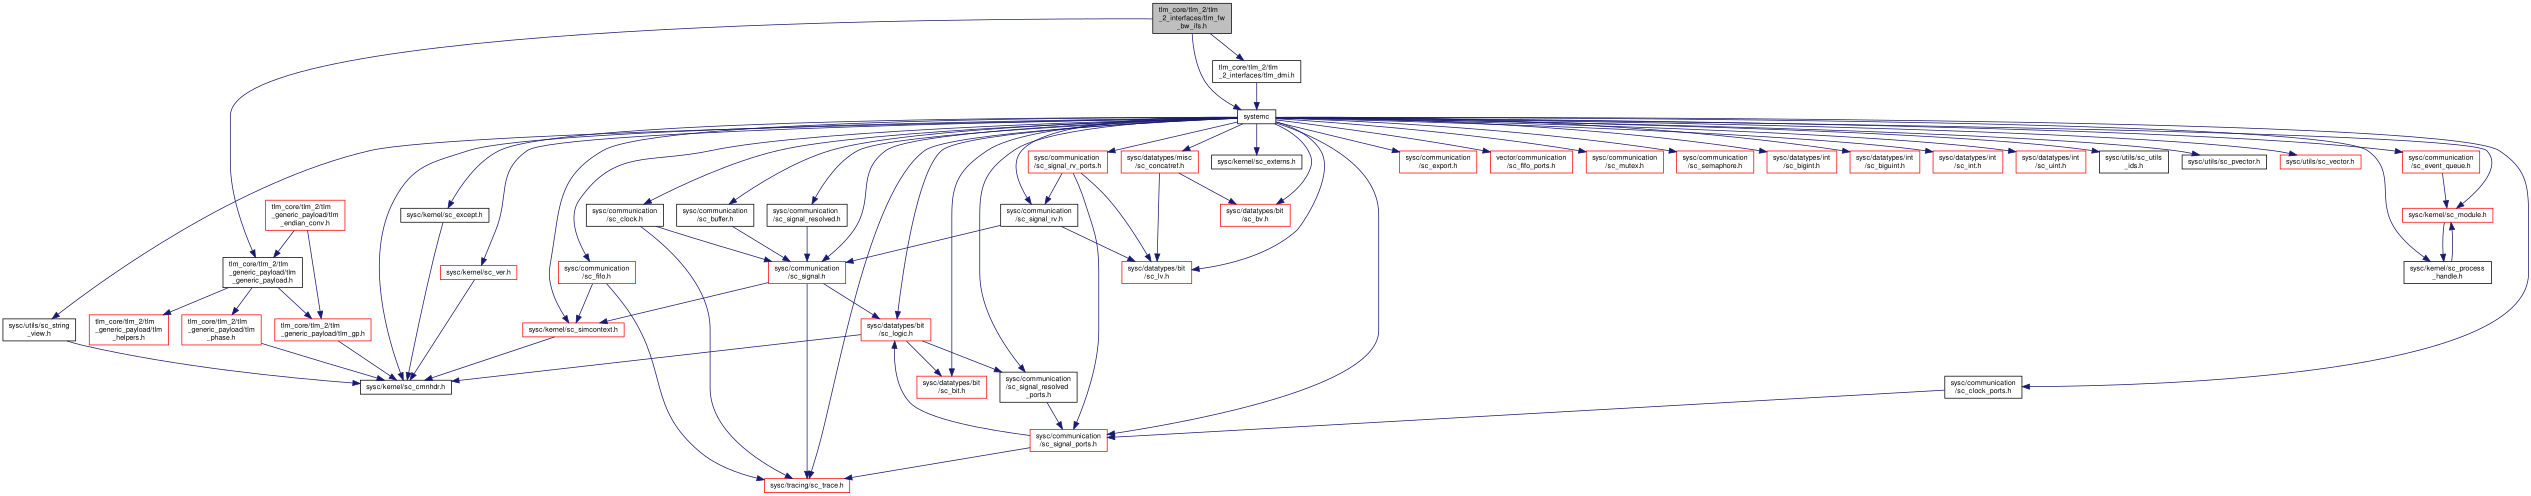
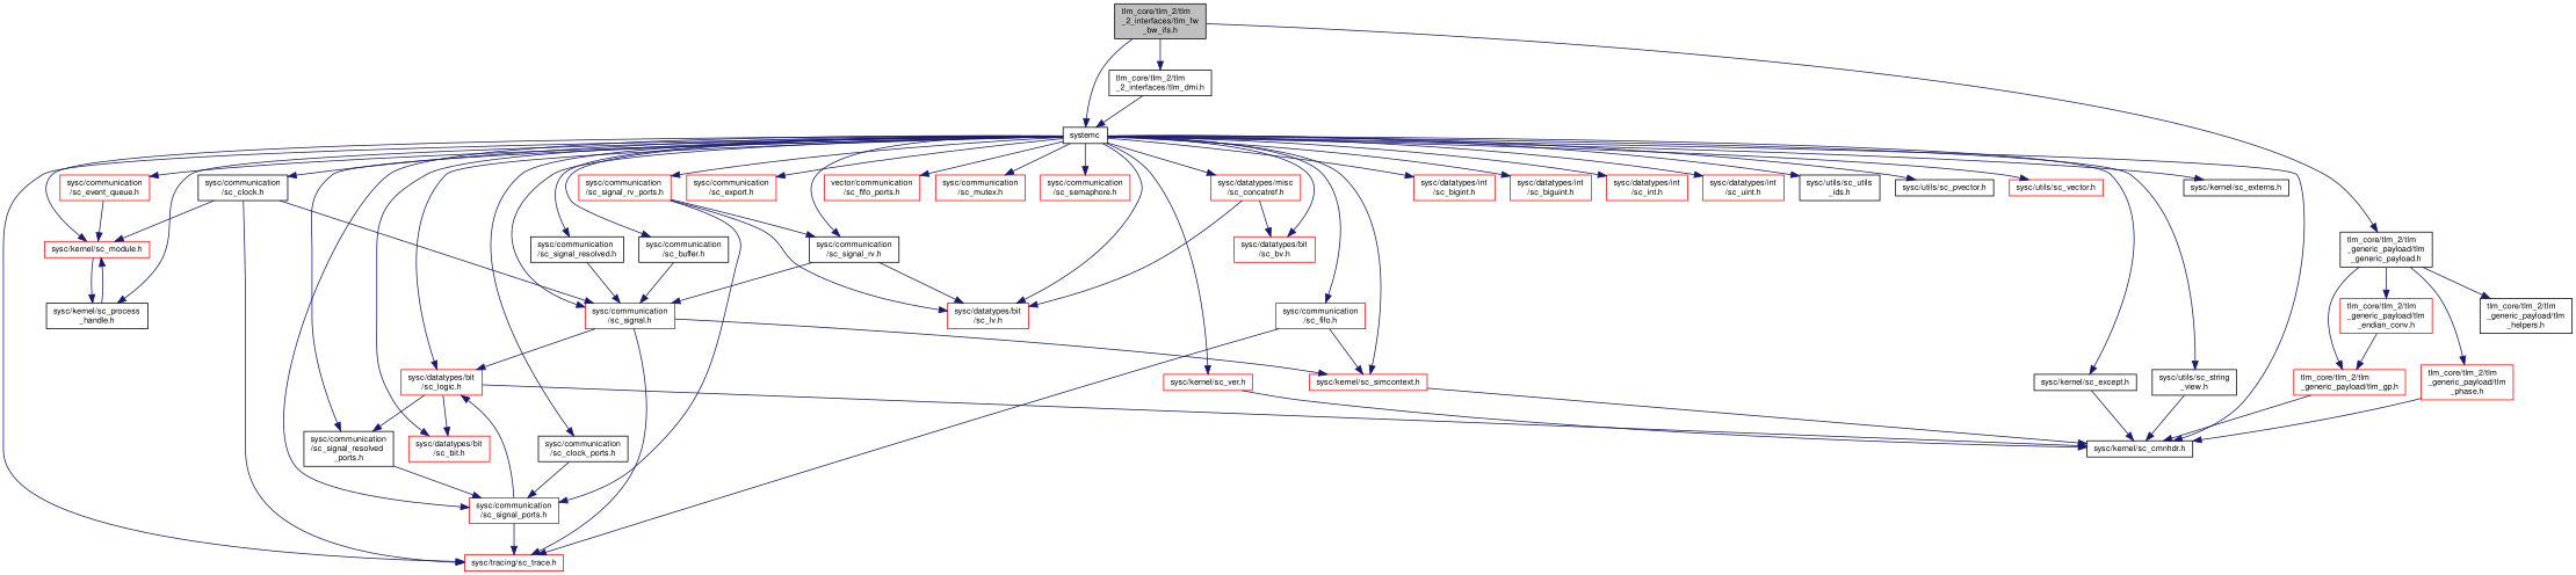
  digraph {
    node [color=red fillcolor=white fontname=FreeSans fontsize=10 shape=record style=filled]
    edge [color=midnightblue fontname=FreeSans fontsize=10 labelfontname=FreeSans labelfontsize=10 style=solid]
    n1 [color=black fillcolor=grey75 fontcolor=black height=0.2 label="tlm_core/tlm_2/tlm\l_2_interfaces/tlm_fw\l_bw_ifs.h" width=0.4]
    n2 [color=black height=0.2 label=systemc width=0.4]
    n3 [color=black height=0.2 label="tlm_core/tlm_2/tlm\l_generic_payload/tlm\l_generic_payload.h" width=0.4]
    n4 [color=black height=0.2 label="tlm_core/tlm_2/tlm\l_2_interfaces/tlm_dmi.h" width=0.4]
    n5 [color=black height=0.2 label="sysc/kernel/sc_cmnhdr.h" width=0.4]
    n6 [color=black height=0.2 label="sysc/kernel/sc_externs.h" width=0.4]
    n7 [color=black height=0.2 label="sysc/kernel/sc_except.h" width=0.4]
    n8 [height=0.2 label="sysc/kernel/sc_module.h" width=0.4]
    n9 [color=black height=0.2 label="sysc/kernel/sc_process\l_handle.h" width=0.4]
    n10 [height=0.2 label="sysc/kernel/sc_simcontext.h" width=0.4]
    n11 [height=0.2 label="sysc/kernel/sc_ver.h" width=0.4]
    n12 [color=black height=0.2 label="sysc/communication\l/sc_buffer.h" width=0.4]
    n13 [height=0.2 label="sysc/communication\l/sc_signal.h" width=0.4]
    n14 [height=0.2 label="sysc/datatypes/bit\l/sc_logic.h" width=0.4]
    n15 [height=0.2 label="sysc/datatypes/bit\l/sc_bit.h" width=0.4]
    n16 [height=0.2 label="sysc/tracing/sc_trace.h" width=0.4]
    n17 [color=black height=0.2 label="sysc/communication\l/sc_clock.h" width=0.4]
    n18 [color=black height=0.2 label="sysc/communication\l/sc_clock_ports.h" width=0.4]
    n19 [height=0.2 label="sysc/communication\l/sc_signal_ports.h" width=0.4]
    n20 [height=0.2 label="sysc/communication\l/sc_event_queue.h" width=0.4]
    n21 [height=0.2 label="sysc/communication\l/sc_export.h" width=0.4]
    n22 [height=0.2 label="sysc/communication\l/sc_fifo.h" width=0.4]
    n23 [height=0.2 label="vector/communication\l/sc_fifo_ports.h" width=0.4]
    n24 [height=0.2 label="sysc/communication\l/sc_mutex.h" width=0.4]
    n25 [height=0.2 label="sysc/communication\l/sc_semaphore.h" width=0.4]
    n26 [color=black height=0.2 label="sysc/communication\l/sc_signal_resolved.h" width=0.4]
    n27 [color=black height=0.2 label="sysc/communication\l/sc_signal_resolved\l_ports.h" width=0.4]
    n28 [color=black height=0.2 label="sysc/communication\l/sc_signal_rv.h" width=0.4]
    n29 [height=0.2 label="sysc/datatypes/bit\l/sc_lv.h" width=0.4]
    n30 [height=0.2 label="sysc/communication\l/sc_signal_rv_ports.h" width=0.4]
    n31 [height=0.2 label="sysc/datatypes/bit\l/sc_bv.h" width=0.4]
    n32 [height=0.2 label="sysc/datatypes/int\l/sc_bigint.h" width=0.4]
    n33 [height=0.2 label="sysc/datatypes/int\l/sc_biguint.h" width=0.4]
    n34 [height=0.2 label="sysc/datatypes/int\l/sc_int.h" width=0.4]
    n35 [height=0.2 label="sysc/datatypes/int\l/sc_uint.h" width=0.4]
    n36 [height=0.2 label="sysc/datatypes/misc\l/sc_concatref.h" width=0.4]
    n37 [color=black height=0.2 label="sysc/utils/sc_utils\l_ids.h" width=0.4]
    n38 [color=black height=0.2 label="sysc/utils/sc_pvector.h" width=0.4]
    n39 [color=black height=0.2 label="sysc/utils/sc_string\l_view.h" width=0.4]
    n40 [height=0.2 label="sysc/utils/sc_vector.h" width=0.4]
-   n41 [height=0.2 label="tlm_core/tlm_2/tlm\l_generic_payload/tlm\l_helpers.h" width=0.4]
+   n41 [color=black height=0.2 label="tlm_core/tlm_2/tlm\l_generic_payload/tlm\l_helpers.h" width=0.4]
    n42 [height=0.2 label="tlm_core/tlm_2/tlm\l_generic_payload/tlm\l_phase.h" width=0.4]
    n43 [height=0.2 label="tlm_core/tlm_2/tlm\l_generic_payload/tlm_gp.h" width=0.4]
    n44 [height=0.2 label="tlm_core/tlm_2/tlm\l_generic_payload/tlm\l_endian_conv.h" width=0.4]
    n1 -> n2
    n1 -> n3
    n1 -> n4
    n2 -> n5
    n2 -> n6
    n2 -> n7
    n2 -> n8
    n2 -> n9
    n2 -> n10
    n2 -> n11
    n2 -> n12
    n2 -> n13
    n2 -> n14
    n2 -> n15
    n2 -> n16
    n2 -> n17
    n2 -> n18
    n2 -> n19
    n2 -> n20
    n2 -> n21
    n2 -> n22
    n2 -> n23
    n2 -> n24
    n2 -> n25
    n2 -> n26
    n2 -> n27
    n2 -> n28
    n2 -> n29
    n2 -> n30
    n2 -> n31
    n2 -> n32
    n2 -> n33
    n2 -> n34
    n2 -> n35
    n2 -> n36
    n2 -> n37
    n2 -> n38
    n2 -> n39
    n2 -> n40
    n3 -> n41
    n3 -> n42
    n3 -> n43
-   n44 -> n3
+   n3 -> n44
    n4 -> n2
    n7 -> n5
    n8 -> n9
    n9 -> n8
    n10 -> n5
    n11 -> n5
    n12 -> n13
    n13 -> n10
    n13 -> n14
    n13 -> n16
    n14 -> n5
    n14 -> n15
    n14 -> n27
+   n17 -> n8
    n17 -> n13
    n17 -> n16
    n18 -> n19
    n19 -> n14
    n19 -> n16
    n20 -> n8
    n22 -> n10
    n22 -> n16
    n26 -> n13
    n27 -> n19
    n28 -> n13
    n28 -> n29
    n30 -> n19
    n30 -> n28
    n30 -> n29
    n36 -> n29
    n36 -> n31
    n39 -> n5
    n42 -> n5
    n43 -> n5
    n44 -> n43
  }
